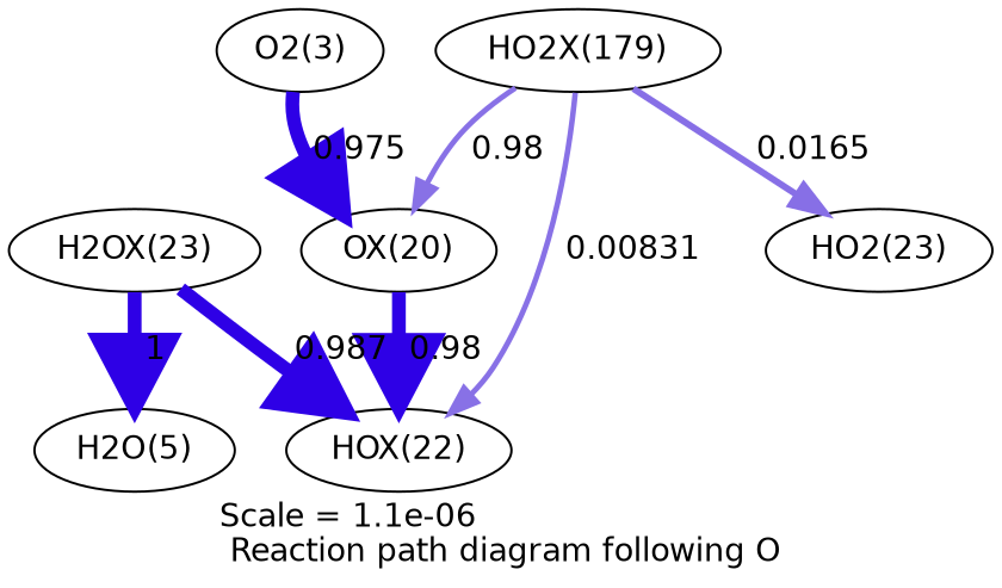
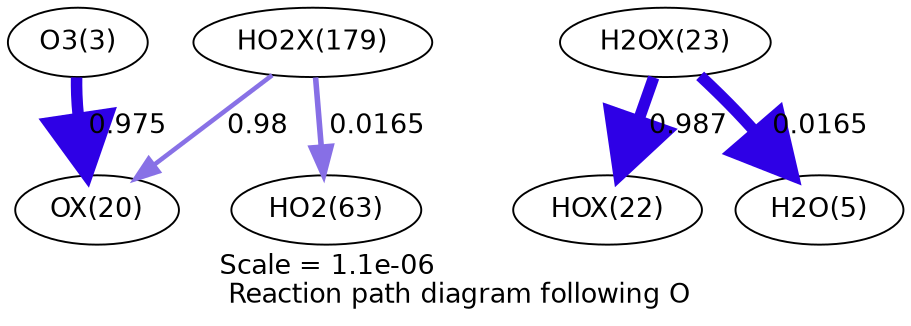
  digraph {
    fontname=Helvetica
    label="Scale = 1.1e-06\l Reaction path diagram following O"
    node [fontname=Helvetica]
    edge [arrowsize=2.99 color="0.7, 0.508, 0.9" fontname=Helvetica penwidth=5.98]
-   n1 [label="O2(3)"]
+   n1 [label="O3(3)"]
    n2 [label="OX(20)"]
    n3 [label="HOX(22)"]
    n4 [label="H2OX(23)"]
    n5 [label="H2O(5)"]
    n6 [label="HO2X(179)"]
-   n7 [label="HO2(23)"]
+   n7 [label="HO2(63)"]
    n1 -> n2 [color="0.7, 1.47, 0.9" label=" 0.975"]
-   n2 -> n3 [color="0.7, 1.48, 0.9" label=" 0.98"]
    n4 -> n3 [arrowsize=3 color="0.7, 1.49, 0.9" label=" 0.987" penwidth=5.99]
-   n4 -> n5 [arrowsize=3 color="0.7, 1.5, 0.9" label=" 1" penwidth=6]
+   n4 -> n5 [arrowsize=3 color="0.7, 1.5, 0.9" label=" 0.0165" penwidth=6]
    n6 -> n2 [arrowsize=1.19 label=" 0.98" penwidth=2.38]
-   n6 -> n3 [arrowsize=1.19 label=" 0.00831" penwidth=2.38]
    n6 -> n7 [arrowsize=1.45 color="0.7, 0.517, 0.9" label=" 0.0165" penwidth=2.9]
  }
